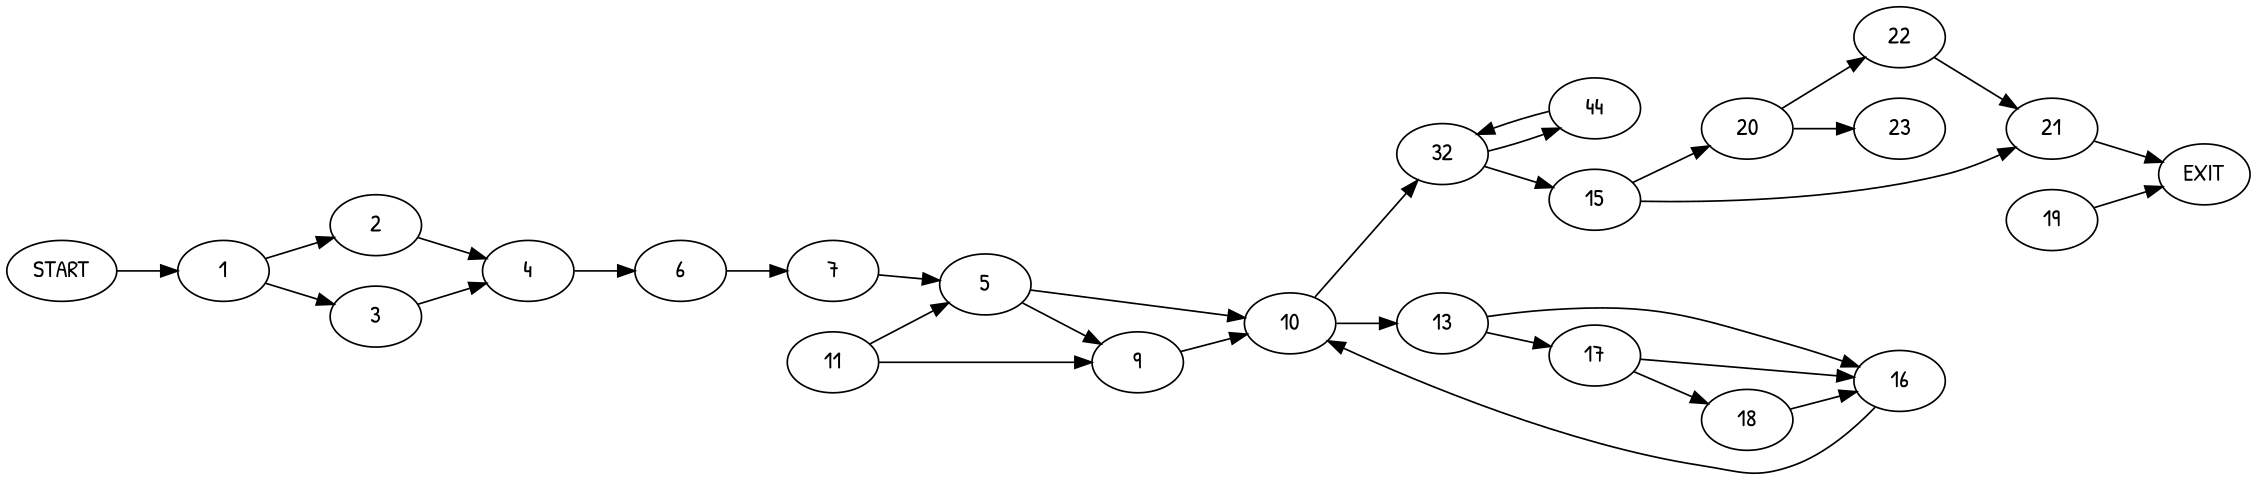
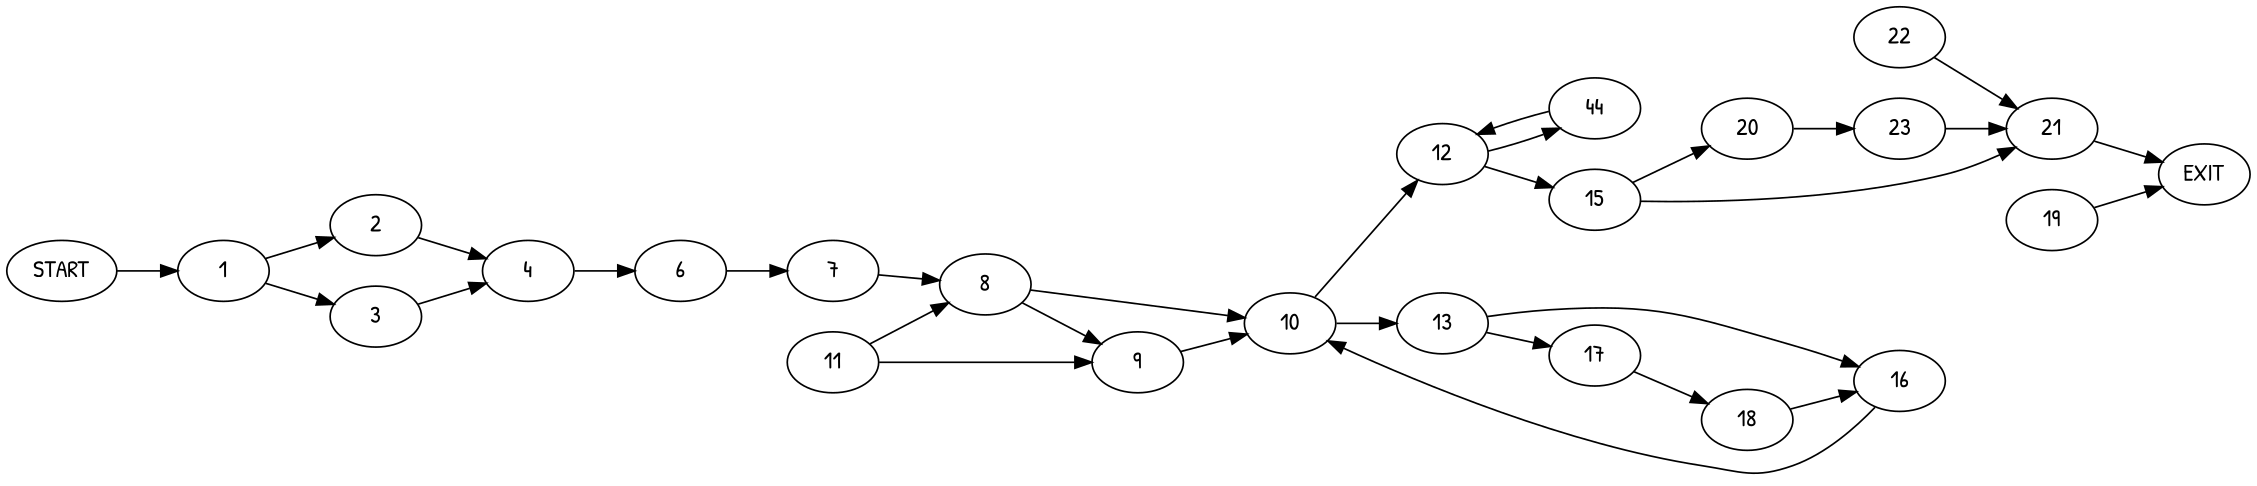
  digraph {
    fontname="Patrick Hand"
    rankdir=LR
    node [fontname="Patrick Hand"]
    edge [fontname="Patrick Hand"]
    n1 [label=START]
    1
    2
    3
    n5 [label=EXIT]
    4
    6
    7
-   8 [label=5]
+   8
    9
    10
-   12 [label=32]
+   12
    13
    11
    n15 [label=44]
    15
    16
    17
    20
    21
    18
    22
    23
    19
    n1 -> 1
    1 -> 2
    1 -> 3
    2 -> 4
    3 -> 4
    4 -> 6
    6 -> 7
    7 -> 8
    8 -> 9
    8 -> 10
    9 -> 10
    10 -> 12
    10 -> 13
    12 -> n15
    12 -> 15
    13 -> 16
    13 -> 17
    11 -> 8
    11 -> 9
    n15 -> 12
    15 -> 20
    15 -> 21
    16 -> 10
-   17 -> 16
    17 -> 18
-   20 -> 22
    20 -> 23
    21 -> n5
    18 -> 16
    22 -> 21
+   23 -> 21
    19 -> n5
  }
